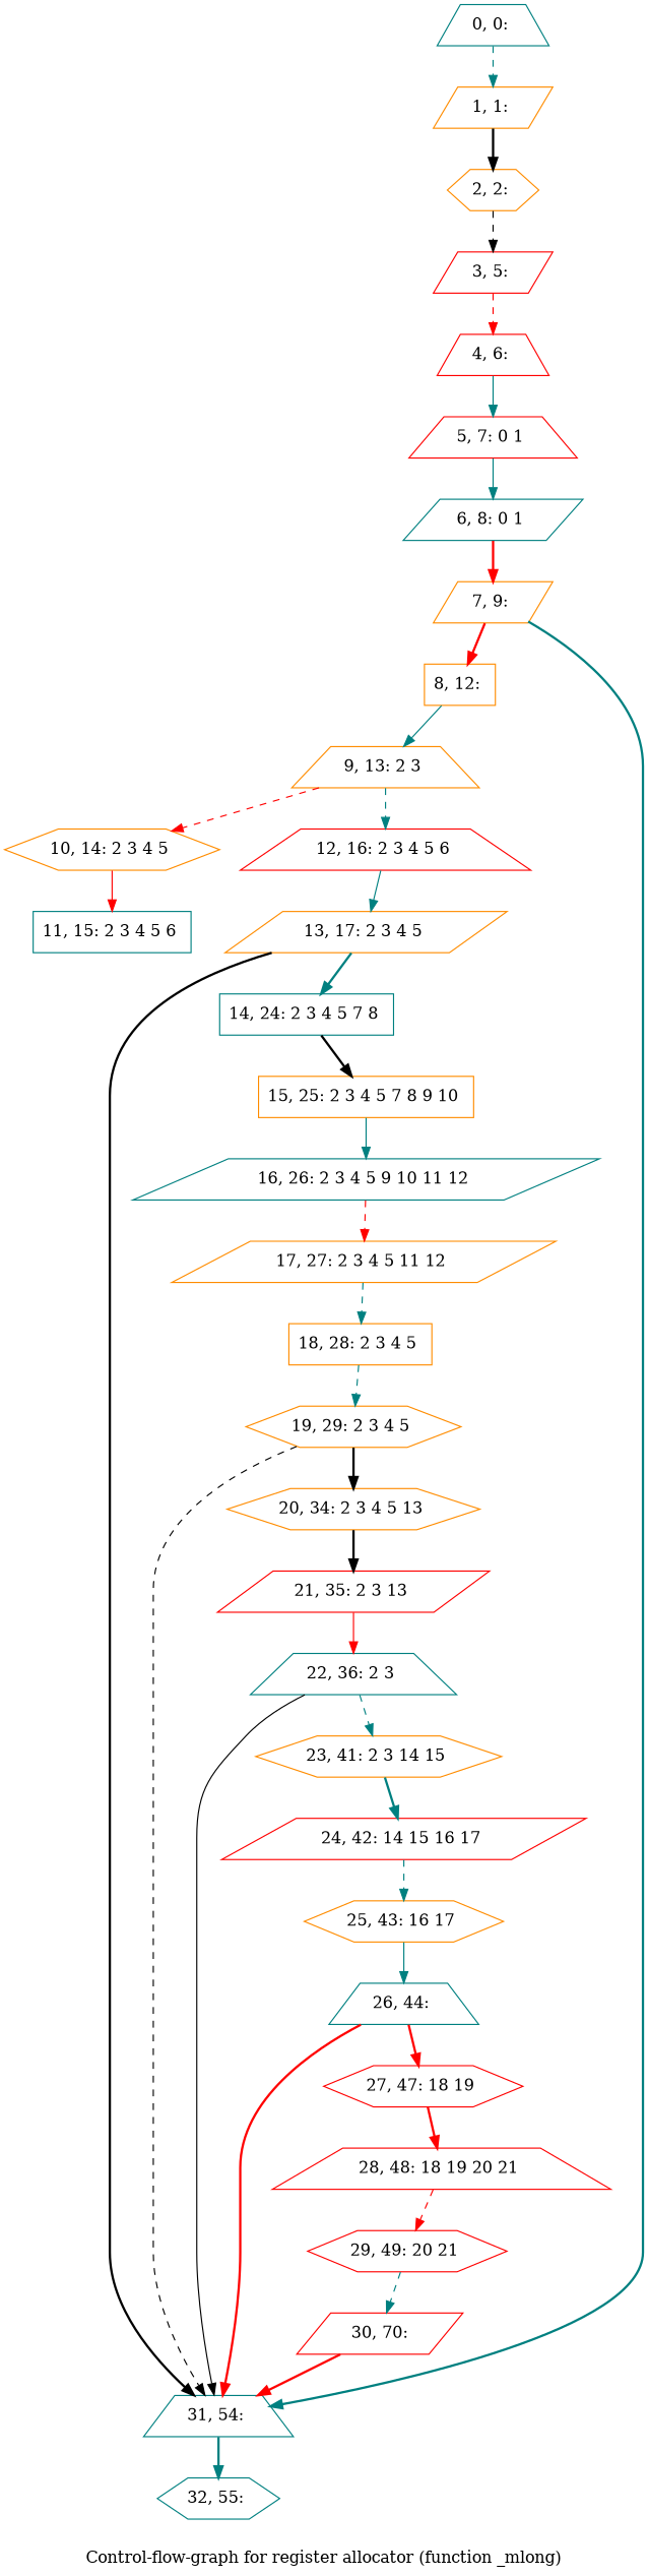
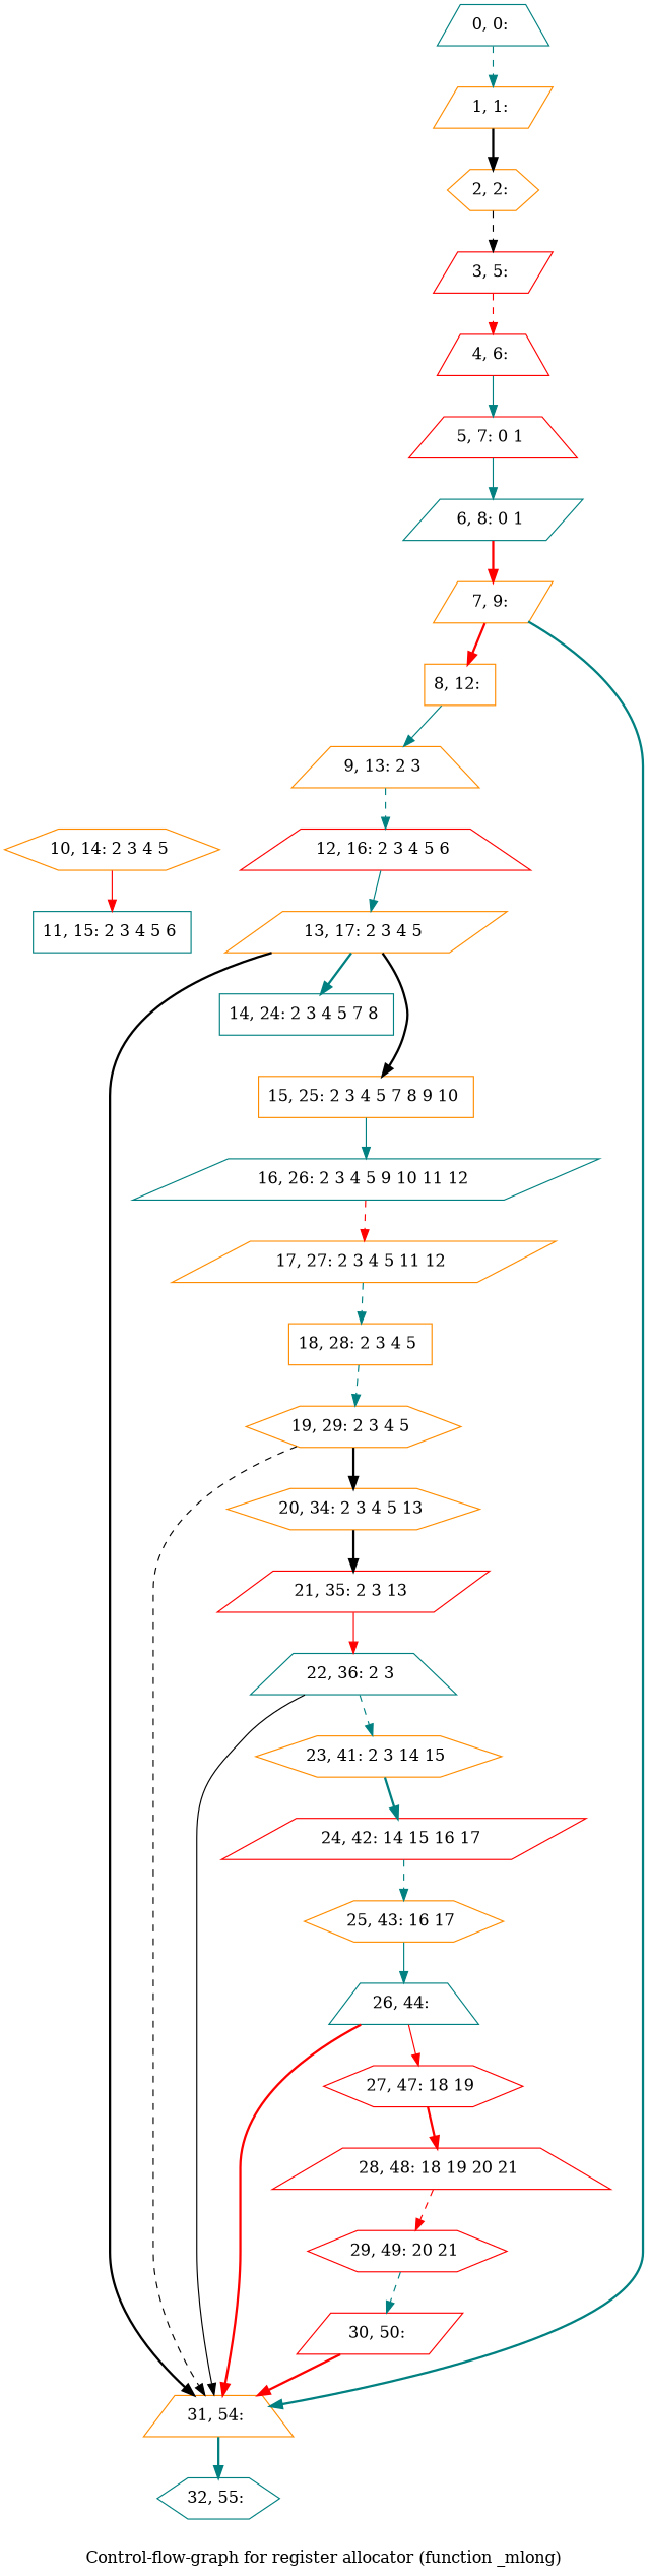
  digraph {
    label="Control-flow-graph for register allocator (function _mlong)"
    node [color=darkorange shape=parallelogram]
    edge [color=teal style=bold]
    n1 [color=teal label="0, 0: " shape=trapezium]
    n2 [label="1, 1: "]
    n3 [label="2, 2: " shape=hexagon]
    n4 [color=red label="3, 5: "]
    n5 [color=red label="4, 6: " shape=trapezium]
    n6 [color=red label="5, 7: 0 1 " shape=trapezium]
    n7 [color=teal label="6, 8: 0 1 "]
    n8 [label="7, 9: "]
    n9 [label="8, 12: " shape=box]
-   n10 [color=teal label="31, 54: " shape=trapezium]
+   n10 [label="31, 54: " shape=trapezium]
    n11 [label="9, 13: 2 3 " shape=trapezium]
    n12 [color=teal label="32, 55: " shape=hexagon]
    n13 [label="10, 14: 2 3 4 5 " shape=hexagon]
    n14 [color=red label="12, 16: 2 3 4 5 6 " shape=trapezium]
    n15 [color=teal label="11, 15: 2 3 4 5 6 " shape=box]
    n16 [label="13, 17: 2 3 4 5 "]
    n17 [color=teal label="14, 24: 2 3 4 5 7 8 " shape=box]
    n18 [label="15, 25: 2 3 4 5 7 8 9 10 " shape=box]
    n19 [color=teal label="16, 26: 2 3 4 5 9 10 11 12 "]
    n20 [label="17, 27: 2 3 4 5 11 12 "]
    n21 [label="18, 28: 2 3 4 5 " shape=box]
    n22 [label="19, 29: 2 3 4 5 " shape=hexagon]
    n23 [label="20, 34: 2 3 4 5 13 " shape=hexagon]
    n24 [color=red label="21, 35: 2 3 13 "]
    n25 [color=teal label="22, 36: 2 3 " shape=trapezium]
    n26 [label="23, 41: 2 3 14 15 " shape=hexagon]
    n27 [color=red label="24, 42: 14 15 16 17 "]
    n28 [label="25, 43: 16 17 " shape=hexagon]
    n29 [color=teal label="26, 44: " shape=trapezium]
    n30 [color=red label="27, 47: 18 19 " shape=hexagon]
    n31 [color=red label="28, 48: 18 19 20 21 " shape=trapezium]
    n32 [color=red label="29, 49: 20 21 " shape=hexagon]
-   n33 [color=red label="30, 70:"]
+   n33 [color=red label="30, 50: "]
    n1 -> n2 [style=dashed]
    n2 -> n3 [color=black]
    n3 -> n4 [color=black style=dashed]
    n4 -> n5 [color=red style=dashed]
    n5 -> n6 [style=solid]
    n6 -> n7 [style=solid]
    n7 -> n8 [color=red]
    n8 -> n9 [color=red]
    n8 -> n10
    n9 -> n11 [style=solid]
    n10 -> n12
-   n11 -> n13 [color=red style=dashed]
    n11 -> n14 [style=dashed]
    n13 -> n15 [color=red style=solid]
    n14 -> n16 [style=solid]
    n16 -> n10 [color=black]
    n16 -> n17
-   n17 -> n18 [color=black]
+   n16 -> n18 [color=black]
    n18 -> n19 [style=solid]
    n19 -> n20 [color=red style=dashed]
    n20 -> n21 [style=dashed]
    n21 -> n22 [style=dashed]
    n22 -> n10 [color=black style=dashed]
    n22 -> n23 [color=black]
    n23 -> n24 [color=black]
    n24 -> n25 [color=red style=solid]
    n25 -> n10 [color=black style=solid]
    n25 -> n26 [style=dashed]
    n26 -> n27
    n27 -> n28 [style=dashed]
    n28 -> n29 [style=solid]
    n29 -> n10 [color=red]
-   n29 -> n30 [color=red]
+   n29 -> n30 [color=red style=solid]
    n30 -> n31 [color=red]
    n31 -> n32 [color=red style=dashed]
    n32 -> n33 [style=dashed]
    n33 -> n10 [color=red]
  }
